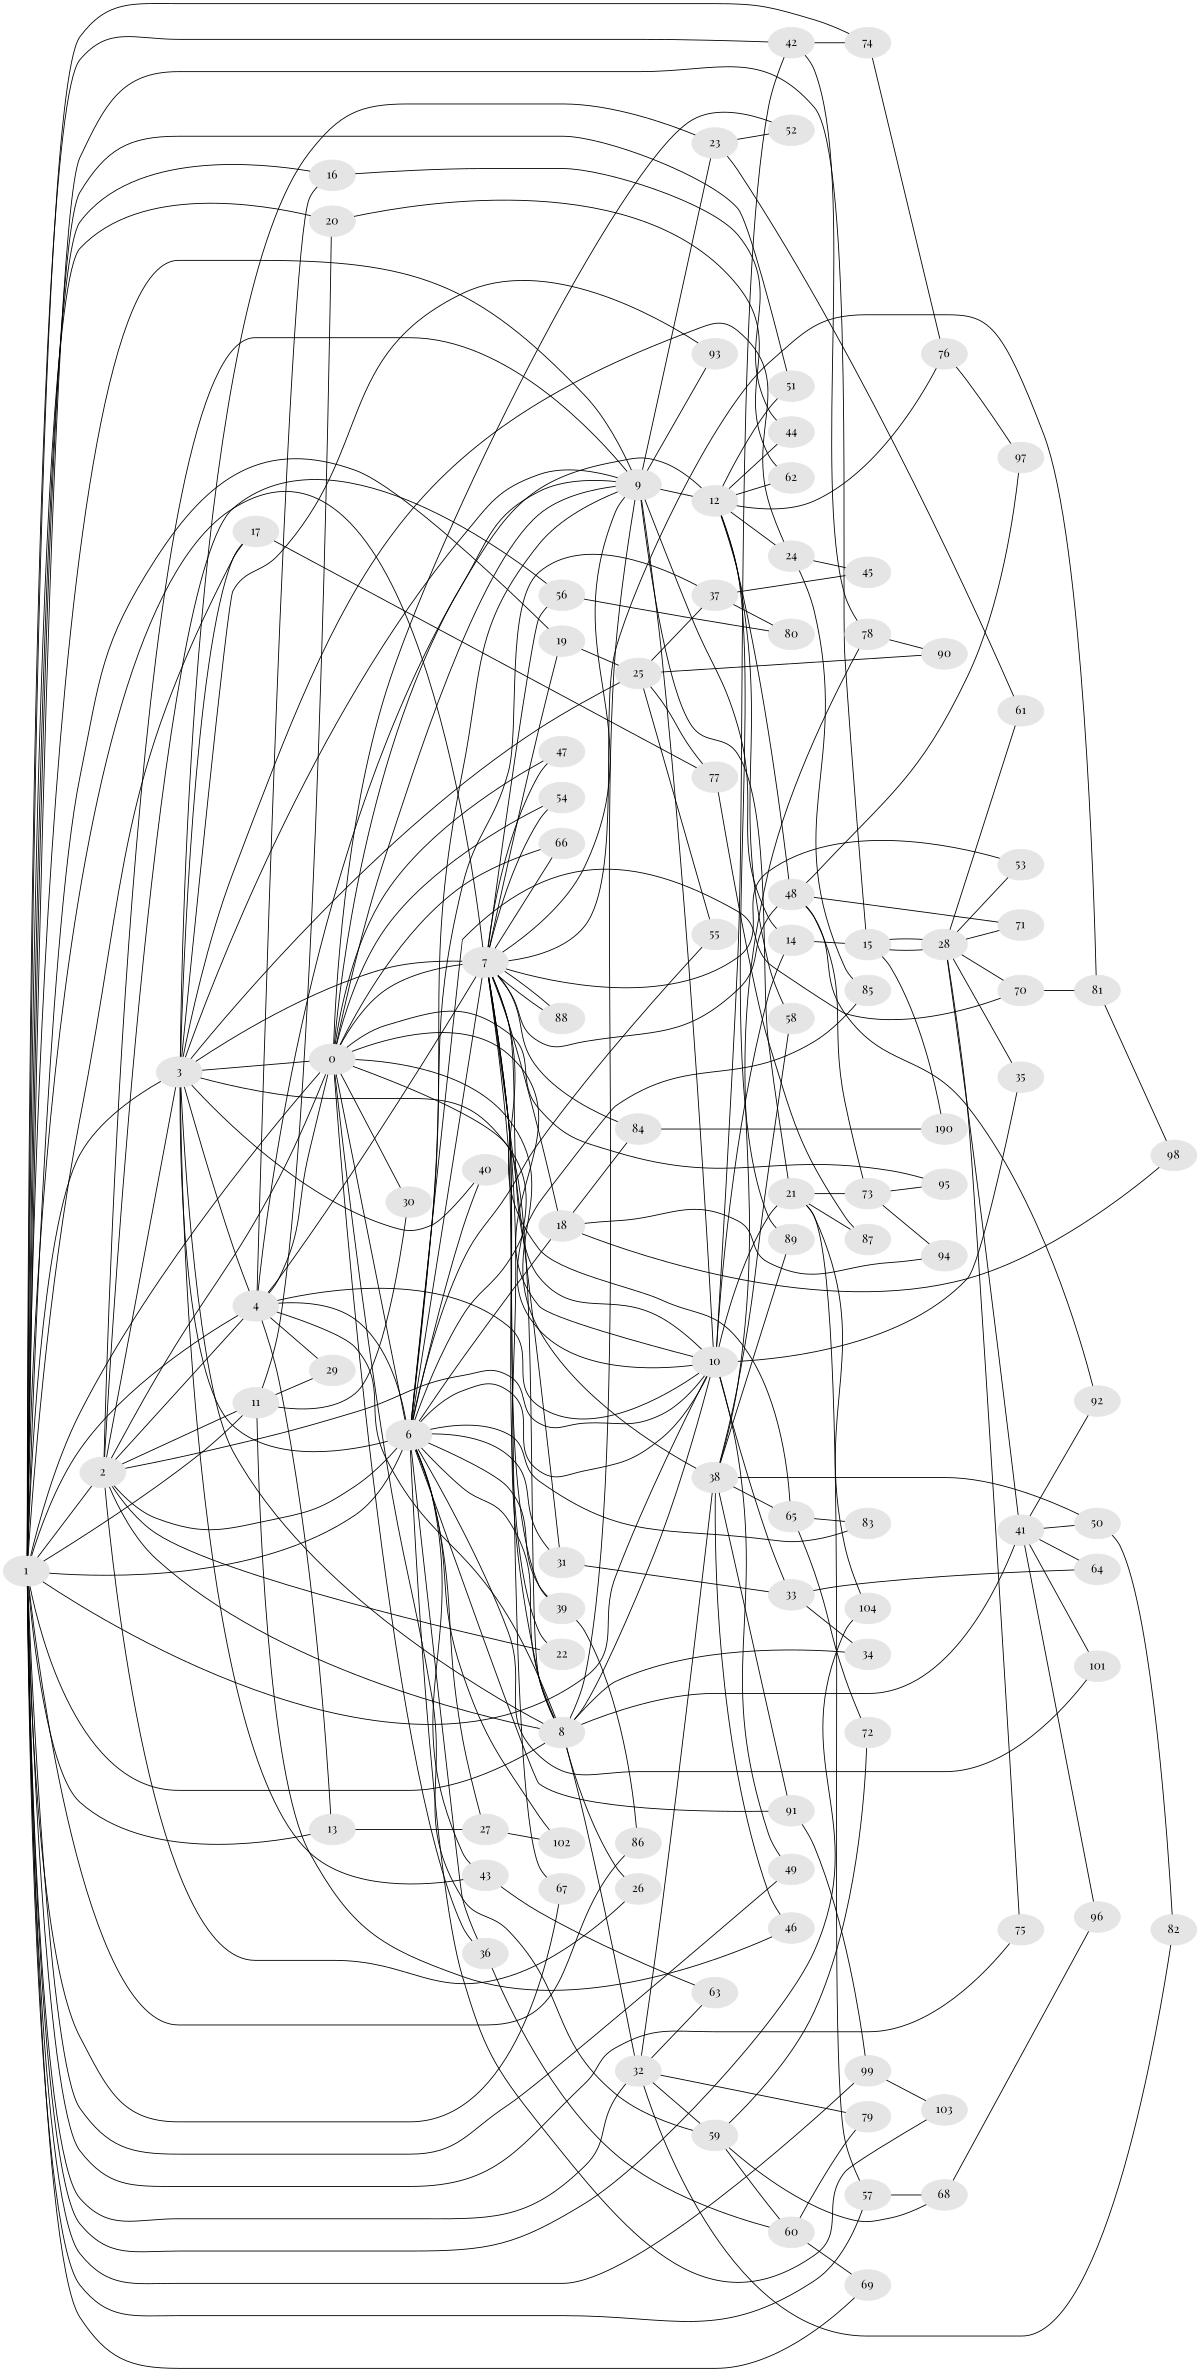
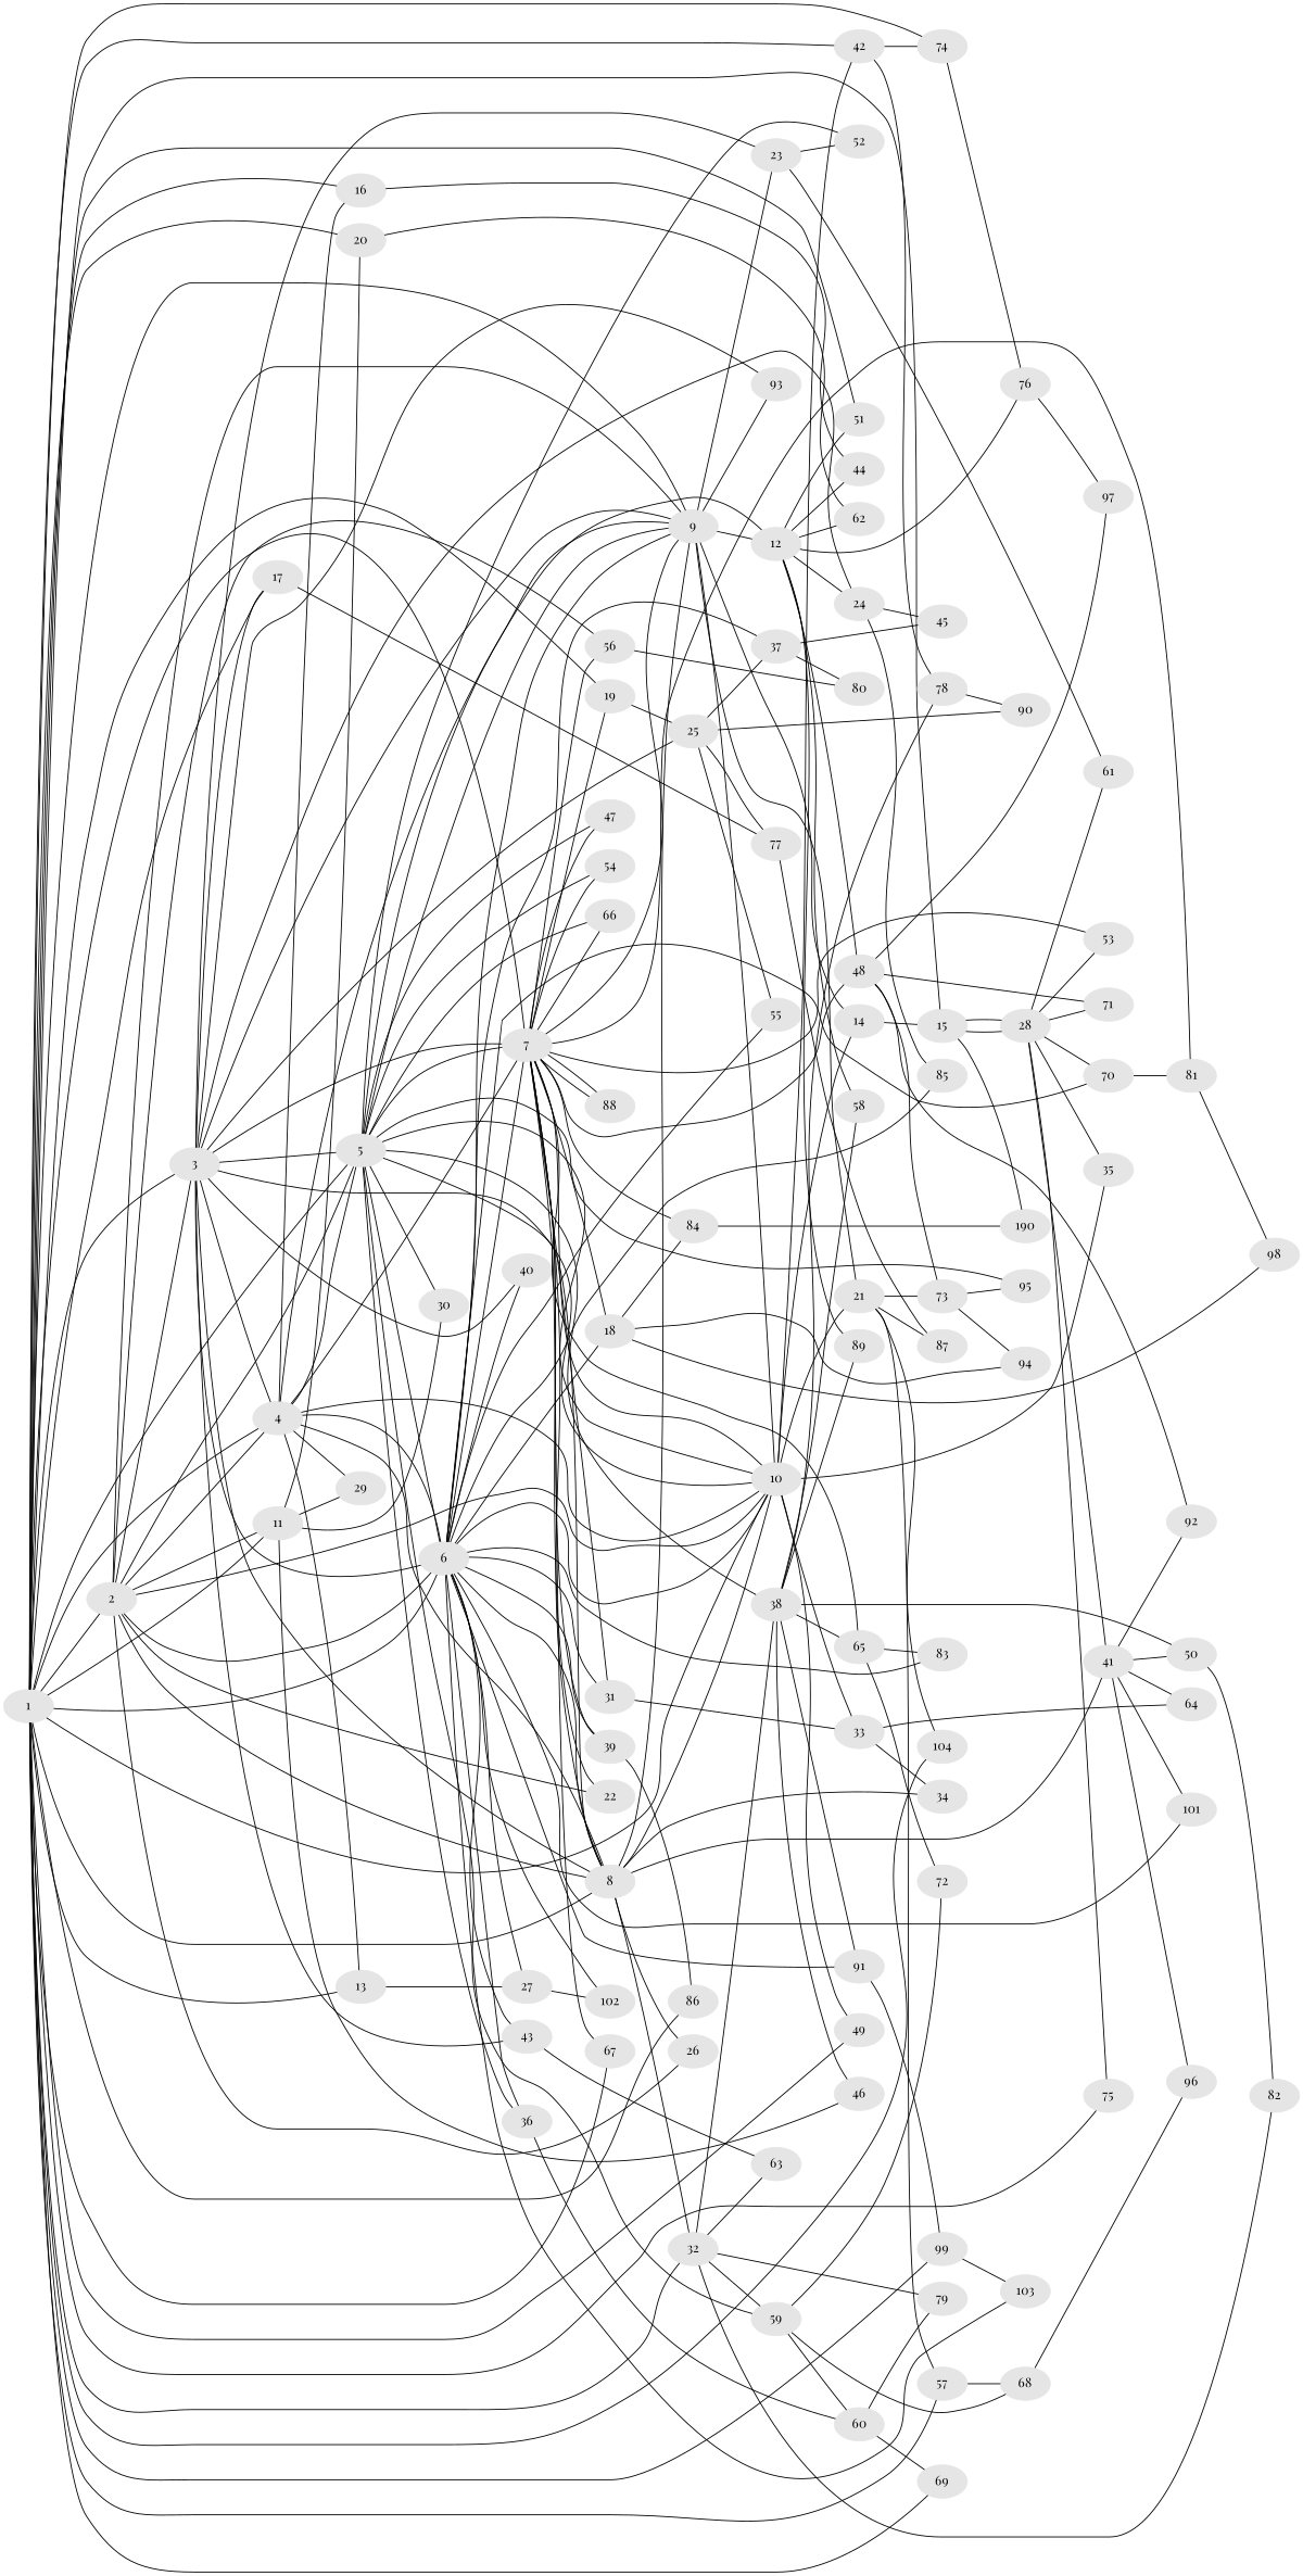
  graph {
    fontname="Playfair Display"
    rankdir=LR
    node [color=gray90 fontname="Playfair Display" style=filled]
    edge [fontname="Playfair Display"]
    1
    2
    3
    4
-   5 [label=0]
+   5
    6
    7
    8
    9
    10
    11
    13
    15
    16
    17
    19
    20
    32
    42
    49
    51
    57
    67
    69
    74
    75
    86
    99
    104
    22
    26
    56
    23
    24
    25
    40
    43
    93
    29
    12
    30
    36
    38
    47
    52
    54
    59
    66
    95
    18
    27
    31
    37
    39
    55
    70
    83
    85
    91
    101
    102
    103
    48
    53
    65
    81
    84
    88
    34
    41
    14
    21
    33
    35
    46
    28
    n77 [label=190]
    44
    77
    62
    63
    79
    82
    78
    68
    76
    80
    61
    45
    90
    58
    89
    60
    50
    72
    94
    98
    73
    71
    92
    97
    64
    96
    87
    1 -- 2
    1 -- 3
    1 -- 4
    1 -- 5
    1 -- 6
    1 -- 7
    1 -- 8
    1 -- 9
    1 -- 10
    1 -- 11
    1 -- 13
    1 -- 15
    1 -- 16
    1 -- 17
    1 -- 19
    1 -- 20
    1 -- 32
    1 -- 42
    1 -- 49
    1 -- 51
    1 -- 57
    1 -- 67
    1 -- 69
    1 -- 74
    1 -- 75
    1 -- 86
    1 -- 99
    1 -- 104
    2 -- 3
    2 -- 4
    2 -- 5
    2 -- 6
    2 -- 8
    2 -- 9
    2 -- 10
    2 -- 11
    2 -- 22
    2 -- 26
    2 -- 56
    3 -- 4
    3 -- 5
    3 -- 6
    3 -- 7
    3 -- 8
    3 -- 9
    3 -- 10
    3 -- 17
    3 -- 23
    3 -- 24
    3 -- 25
    3 -- 40
    3 -- 43
    3 -- 93
    4 -- 5
    4 -- 6
    4 -- 7
    4 -- 8
    4 -- 9
    4 -- 10
    4 -- 13
    4 -- 16
    4 -- 29
    5 -- 6
    5 -- 7
    5 -- 8
    5 -- 9
    5 -- 10
    5 -- 12
    5 -- 30
    5 -- 36
    5 -- 38
    5 -- 47
    5 -- 52
    5 -- 54
    5 -- 59
    5 -- 66
    5 -- 95
    6 -- 7
    6 -- 8
    6 -- 9
    6 -- 10
    6 -- 40
    6 -- 43
    6 -- 36
    6 -- 18
    6 -- 27
    6 -- 31
    6 -- 37
    6 -- 39
    6 -- 55
    6 -- 70
    6 -- 83
    6 -- 85
    6 -- 91
    6 -- 101
    6 -- 102
    6 -- 103
    7 -- 8
    7 -- 9
    7 -- 10
    7 -- 19
    7 -- 67
    7 -- 22
    7 -- 56
    7 -- 47
    7 -- 54
    7 -- 66
    7 -- 18
    7 -- 31
    7 -- 39
    7 -- 48
    7 -- 53
    7 -- 65
    7 -- 81
    7 -- 84
    7 -- 88
    7 -- 88
    8 -- 9
    8 -- 10
    8 -- 32
    8 -- 26
    8 -- 34
    8 -- 41
    9 -- 10
    9 -- 23
    9 -- 93
    9 -- 12
    9 -- 14
    9 -- 21
    10 -- 42
    10 -- 49
    10 -- 14
    10 -- 21
    10 -- 33
    10 -- 35
    11 -- 20
    11 -- 29
    11 -- 30
    11 -- 46
    13 -- 27
    15 -- 28
    15 -- 28
    15 -- n77
    16 -- 44
    17 -- 77
    19 -- 25
    20 -- 62
    32 -- 38
    32 -- 59
    32 -- 63
    32 -- 79
    32 -- 82
    42 -- 74
    42 -- 78
    57 -- 68
    74 -- 76
    99 -- 103
    56 -- 80
    23 -- 52
    23 -- 61
    24 -- 85
    24 -- 45
    25 -- 37
    25 -- 55
    25 -- 77
    25 -- 90
    43 -- 63
    12 -- 51
    12 -- 24
    12 -- 48
    12 -- 44
    12 -- 62
    12 -- 76
    12 -- 58
    12 -- 89
    36 -- 60
    38 -- 91
    38 -- 65
    38 -- 46
    38 -- 78
    38 -- 58
    38 -- 89
    38 -- 50
    59 -- 68
    59 -- 60
    59 -- 72
    18 -- 84
    18 -- 94
    18 -- 98
    27 -- 102
    31 -- 33
    37 -- 80
    37 -- 45
    39 -- 86
    70 -- 81
    91 -- 99
    48 -- 73
    48 -- 71
    48 -- 92
    48 -- 97
    65 -- 83
    65 -- 72
    81 -- 98
    84 -- n77
    41 -- 101
    41 -- 50
    41 -- 92
    41 -- 64
    41 -- 96
    14 -- 15
    21 -- 57
    21 -- 104
    21 -- 73
    21 -- 87
    33 -- 34
    33 -- 64
    28 -- 75
    28 -- 70
    28 -- 53
    28 -- 41
    28 -- 35
    28 -- 61
    28 -- 71
    77 -- 87
    78 -- 90
    68 -- 96
    76 -- 97
    60 -- 69
    60 -- 79
    50 -- 82
    73 -- 95
    73 -- 94
  }
